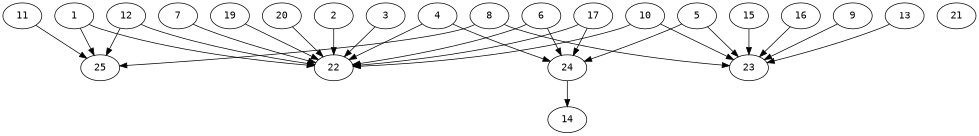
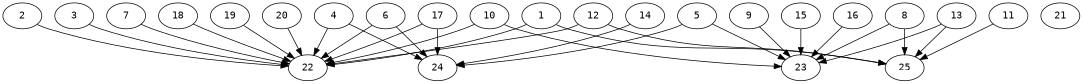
  digraph {
    fontname="DejaVu Sans Mono"
    node [alpha=0.08 fontname="DejaVu Sans Mono"]
    edge [fontname="DejaVu Sans Mono"]
    1 [alpha=0.19 expect_size=33629184]
    22 [alpha=0.05 expect_size=44267520]
    25 [alpha=0.07 expect_size=48918528]
    2 [alpha=0.03 expect_size=43718656]
    3 [alpha=0.10 expect_size=44321792]
    4 [alpha=0.15 expect_size=13696000]
    24 [alpha=0.13 expect_size=10390528]
    5 [expect_size=48220160]
    23 [alpha=0.18 expect_size=38345728]
    6 [alpha=0.18 expect_size=32612352]
    7 [alpha=0.16 expect_size=38646784]
    8 [alpha=0.07 expect_size=6270976]
    9 [alpha=0.04 expect_size=25324544]
    10 [alpha=0.01 expect_size=42756096]
    11 [expect_size=18583552]
    12 [alpha=0.17 expect_size=17390592]
    13 [expect_size=24851456]
    14 [alpha=0.16 expect_size=48697344]
    15 [alpha=0.13 expect_size=36178944]
    16 [expect_size=6749184]
    17 [alpha=0.17 expect_size=50162688]
+   18 [alpha=0.13 expect_size=41844736]
    19 [alpha=0.03 expect_size=12032000]
    20 [alpha=0.10 expect_size=22584320]
    21 [alpha=0.10 expect_size=25795584]
    1 -> 22
    1 -> 25
    2 -> 22
    3 -> 22
    4 -> 22
    4 -> 24
    5 -> 24
    5 -> 23
    6 -> 22
    6 -> 24
    7 -> 22
    8 -> 25
    8 -> 23
    9 -> 23
    10 -> 22
    10 -> 23
    11 -> 25
    12 -> 22
    12 -> 25
+   13 -> 25
    13 -> 23
-   24 -> 14
+   14 -> 24
    15 -> 23
    16 -> 23
    17 -> 22
    17 -> 24
+   18 -> 22
    19 -> 22
    20 -> 22
  }
